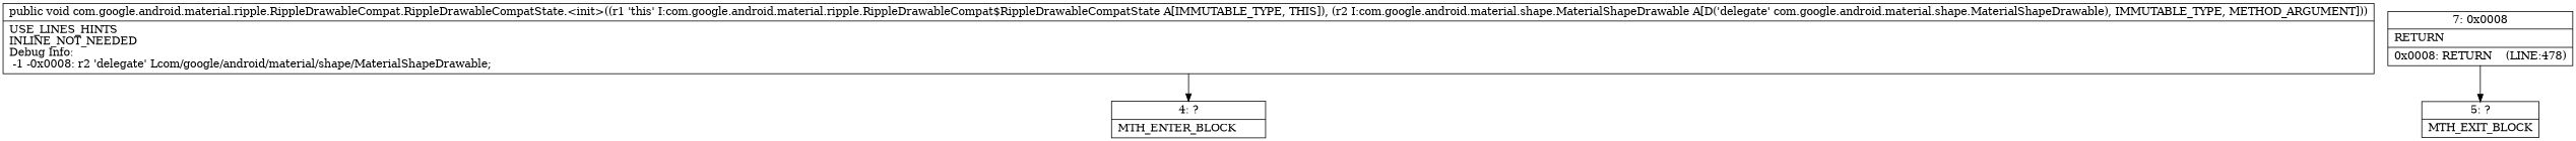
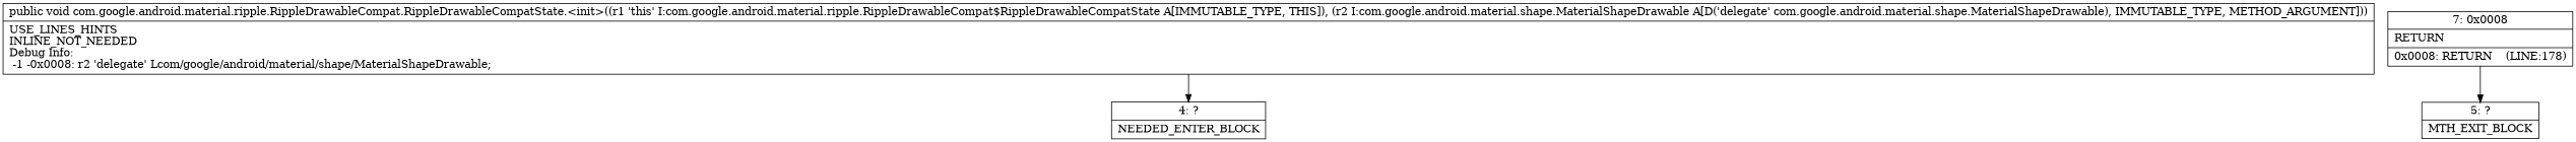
  digraph {
    node [shape=record]
-   n1 [label="{4\:\ ?|MTH_ENTER_BLOCK\l}"]
-   n2 [label="{7\:\ 0x0008|RETURN\l|0x0008: RETURN    (LINE:478)\l}"]
+   n1 [label="{4\:\ ?|NEEDED_ENTER_BLOCK\l}"]
+   n2 [label="{7\:\ 0x0008|RETURN\l|0x0008: RETURN    (LINE:178)\l}"]
    n3 [label="{5\:\ ?|MTH_EXIT_BLOCK\l}"]
    n4 [label="{public void com.google.android.material.ripple.RippleDrawableCompat.RippleDrawableCompatState.\<init\>((r1 'this' I:com.google.android.material.ripple.RippleDrawableCompat$RippleDrawableCompatState A[IMMUTABLE_TYPE, THIS]), (r2 I:com.google.android.material.shape.MaterialShapeDrawable A[D('delegate' com.google.android.material.shape.MaterialShapeDrawable), IMMUTABLE_TYPE, METHOD_ARGUMENT]))  | USE_LINES_HINTS\lINLINE_NOT_NEEDED\lDebug Info:\l  \-1 \-0x0008: r2 'delegate' Lcom\/google\/android\/material\/shape\/MaterialShapeDrawable;\l}"]
    n2 -> n3
    n4 -> n1
  }
